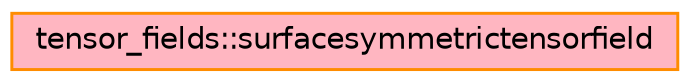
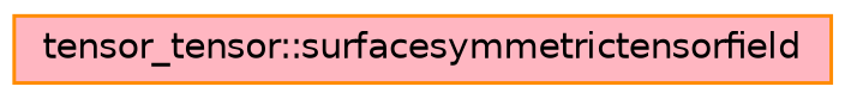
  digraph {
    rankdir=LR
-   n1 [color=darkorange fillcolor=lightpink fontname=Helvetica fontsize=10 height=0.2 label="tensor_fields::surfacesymmetrictensorfield" shape=record style=filled width=0.4]
+   n1 [color=darkorange fillcolor=lightpink fontname=Helvetica fontsize=10 height=0.2 label="tensor_tensor::surfacesymmetrictensorfield" shape=record style=filled width=0.4]
  }
